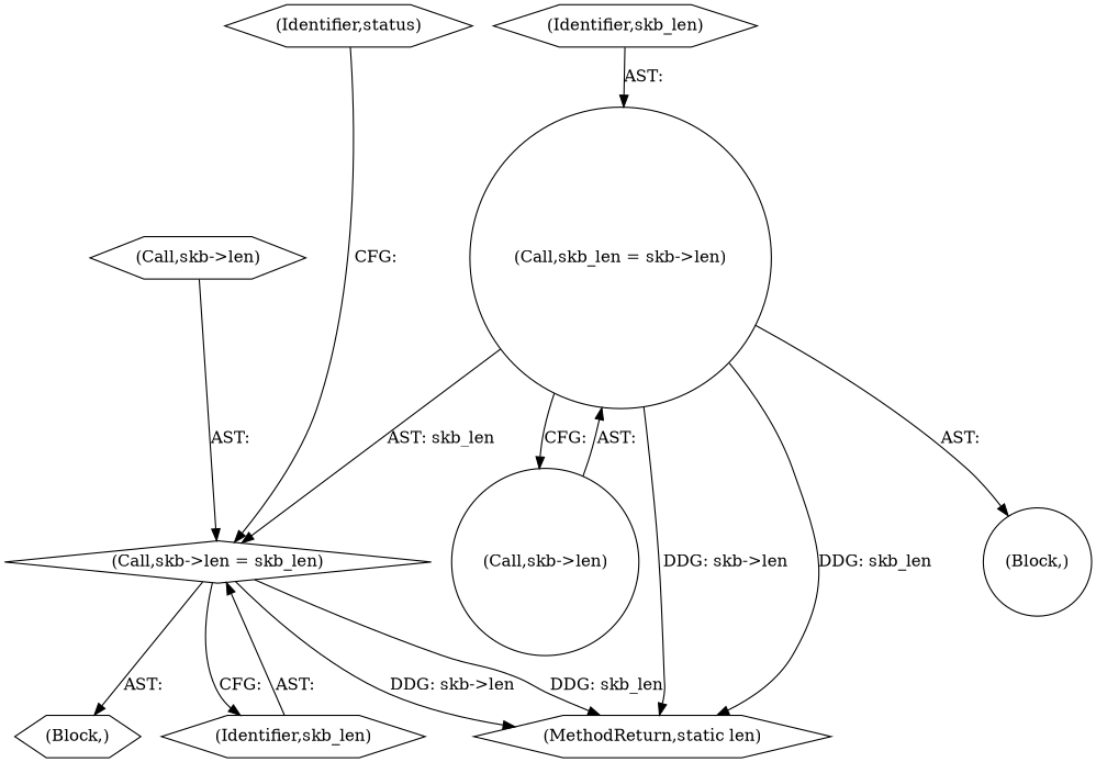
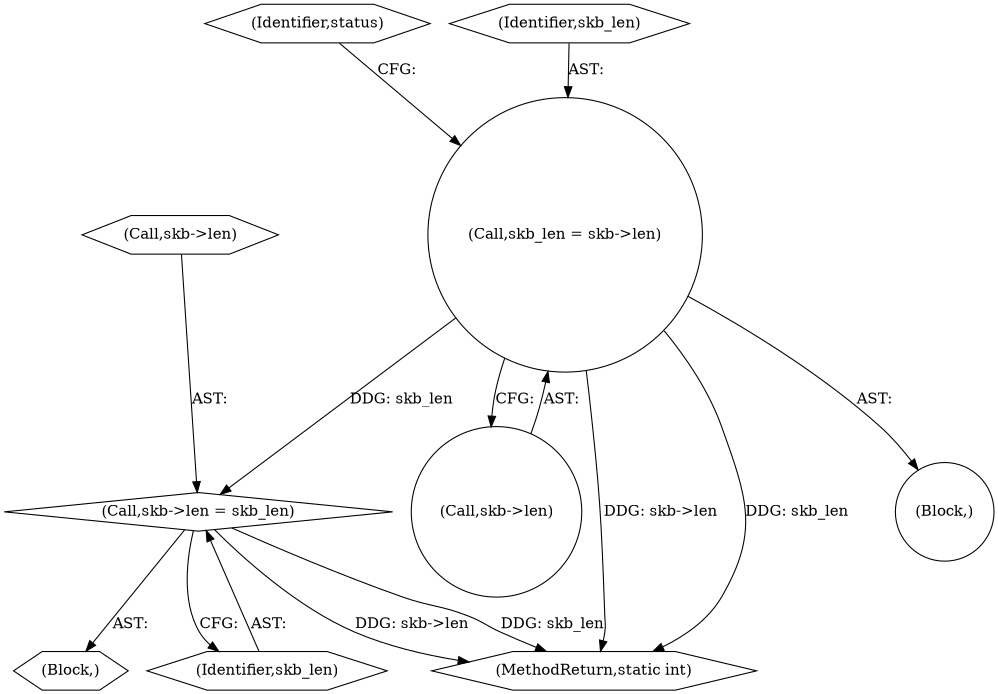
  digraph {
    node [shape=hexagon]
    n1 [label="(Call,skb_len = skb->len)" shape=circle]
    n2 [label="(Call,skb->len = skb_len)" shape=diamond]
    n3 [label="(Block,)" shape=circle]
    n4 [label="(Call,skb->len)" shape=circle]
-   n5 [label="(MethodReturn,static len)"]
+   n5 [label="(MethodReturn,static int)"]
    n6 [label="(Block,)"]
    n7 [label="(Identifier,skb_len)"]
    n8 [label="(Identifier,skb_len)"]
    n9 [label="(Call,skb->len)"]
    n10 [label="(Identifier,status)"]
-   n1 -> n2 [label="AST: skb_len"]
+   n1 -> n2 [label="DDG: skb_len"]
    n1 -> n3 [label="AST: "]
    n1 -> n4 [label="CFG: "]
    n1 -> n5 [label="DDG: skb->len"]
    n1 -> n5 [label="DDG: skb_len"]
    n2 -> n5 [label="DDG: skb->len"]
    n2 -> n5 [label="DDG: skb_len"]
    n2 -> n6 [label="AST: "]
    n2 -> n7 [label="CFG: "]
    n4 -> n1 [label="AST: "]
    n7 -> n2 [label="AST: "]
    n8 -> n1 [label="AST: "]
    n9 -> n2 [label="AST: "]
-   n10 -> n2 [label="CFG: "]
+   n10 -> n1 [label="CFG: "]
  }
